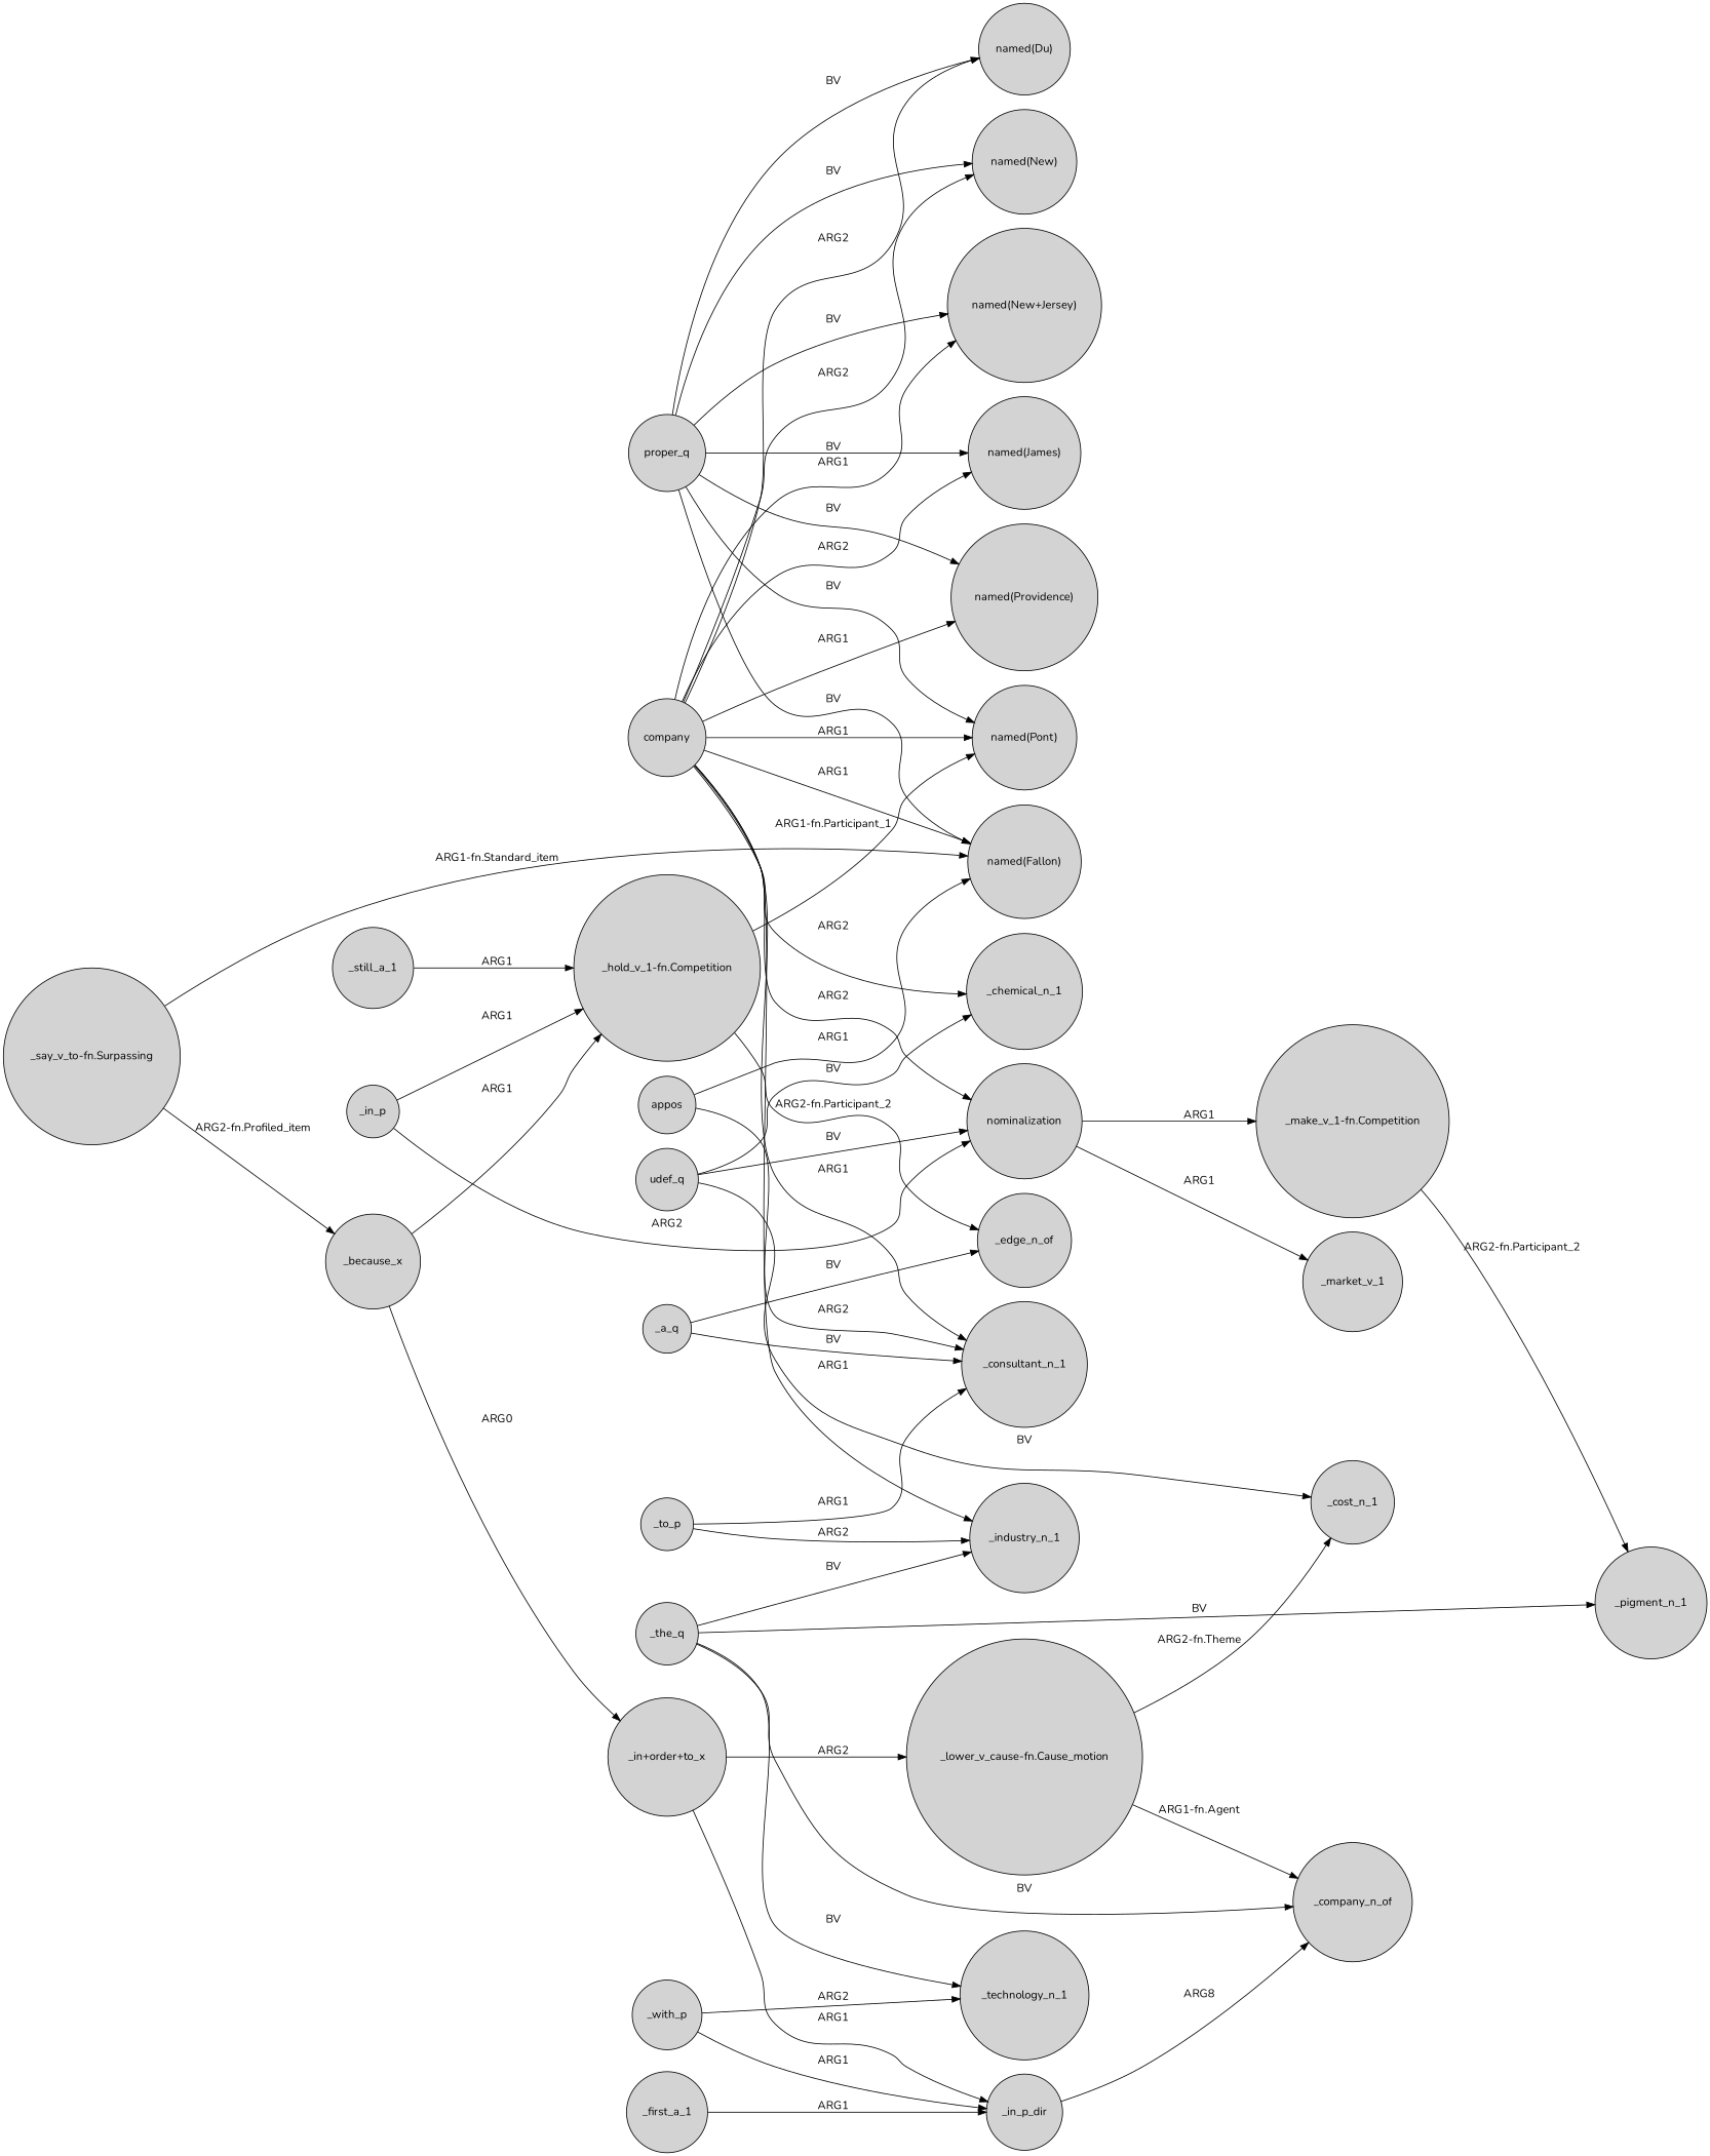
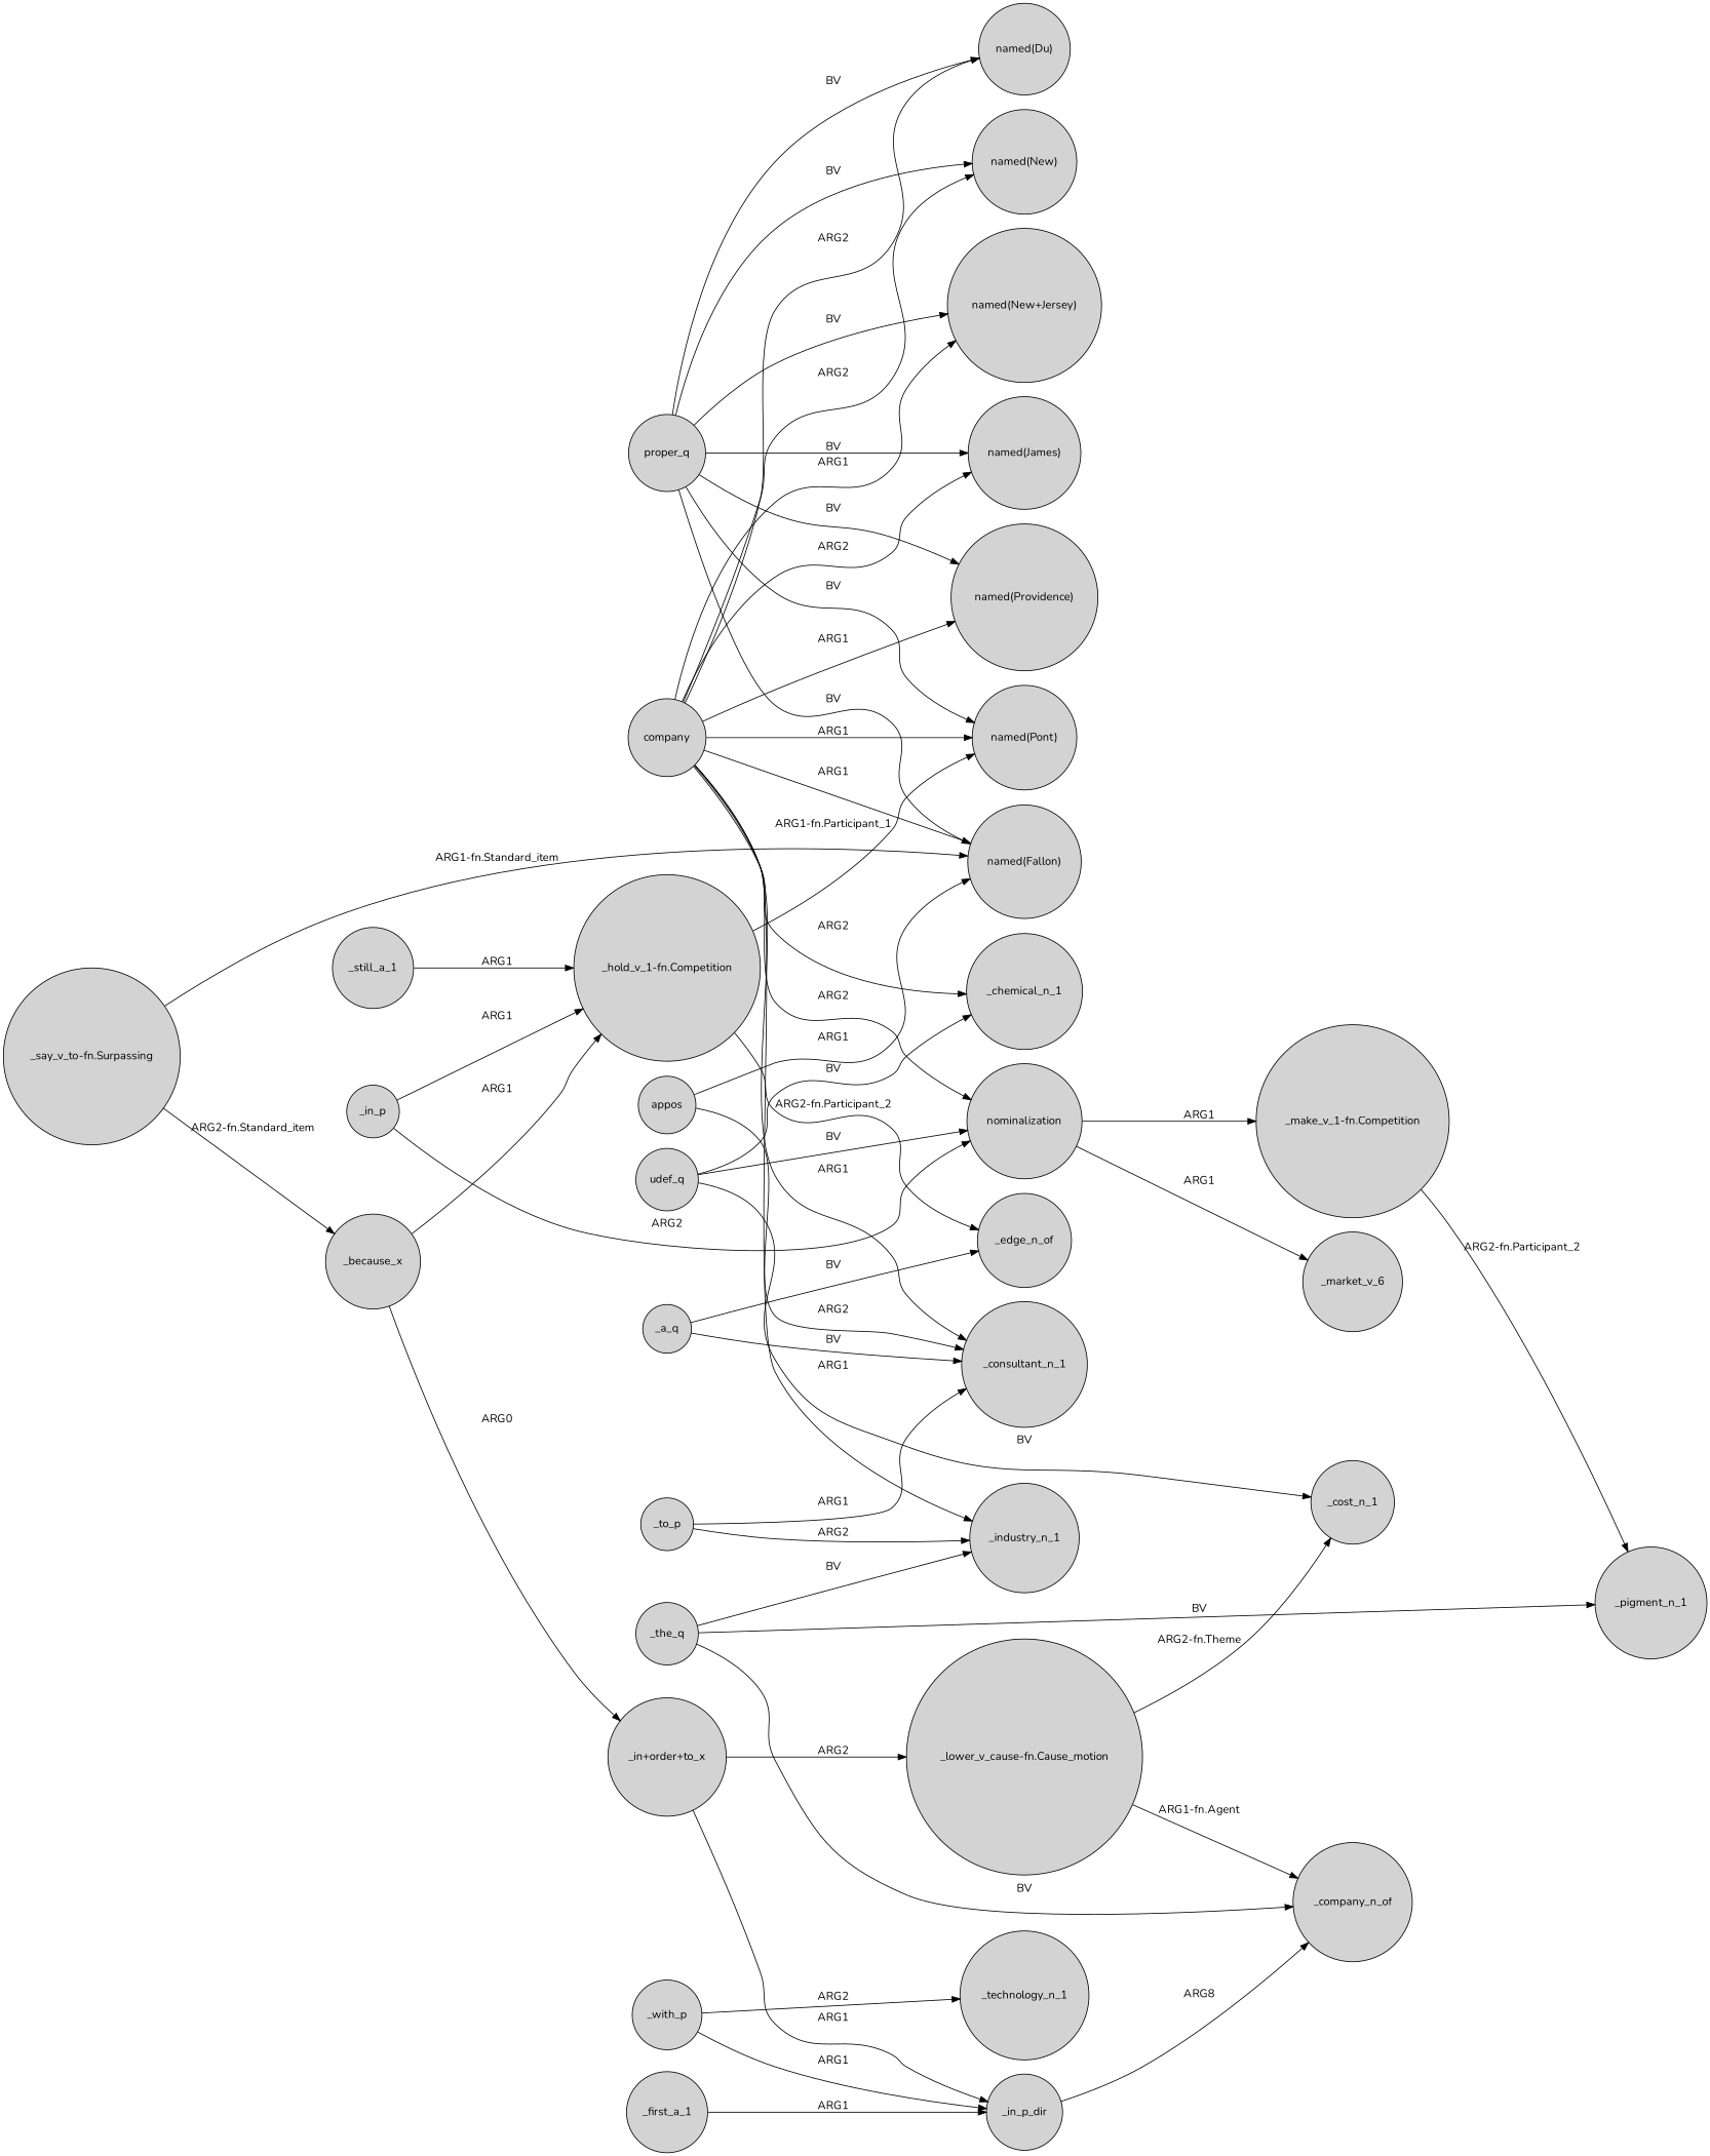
  digraph {
    fontname=Nunito
    rankdir=LR
    node [fontname=Nunito shape=circle style=filled]
    edge [fontname=Nunito]
    n1 [label=company]
    "named(Du)"
    "named(New+Jersey)"
    "named(Providence)"
    _consultant_n_1
    "named(James)"
    _chemical_n_1
    nominalization
    "named(New)"
    "named(Fallon)"
    "named(Pont)"
    _industry_n_1
-   _market_v_1
+   _market_v_1 [label=_market_v_6]
    "_make_v_1-fn.Competition"
    proper_q
    _a_q
    _edge_n_of
    _because_x
    "_in+order+to_x"
    "_hold_v_1-fn.Competition"
    "_lower_v_cause-fn.Cause_motion"
    _in_p_dir
    _cost_n_1
    _company_n_of
    _pigment_n_1
    appos
    udef_q
    _to_p
    _still_a_1
    _first_a_1
    _in_p
    _with_p
    _technology_n_1
    "_say_v_to-fn.Surpassing"
    _the_q
    n1 -> "named(Du)" [label=ARG2]
    n1 -> "named(New+Jersey)" [label=ARG1]
    n1 -> "named(Providence)" [label=ARG1]
    n1 -> _consultant_n_1 [label=ARG1]
    n1 -> "named(James)" [label=ARG2]
    n1 -> _chemical_n_1 [label=ARG2]
    n1 -> nominalization [label=ARG2]
    n1 -> "named(New)" [label=ARG2]
    n1 -> "named(Fallon)" [label=ARG1]
    n1 -> "named(Pont)" [label=ARG1]
    n1 -> _industry_n_1 [label=ARG1]
    nominalization -> _market_v_1 [label=ARG1]
    nominalization -> "_make_v_1-fn.Competition" [label=ARG1]
    "_make_v_1-fn.Competition" -> _pigment_n_1 [label="ARG2-fn.Participant_2"]
    proper_q -> "named(Du)" [label=BV]
    proper_q -> "named(New+Jersey)" [label=BV]
    proper_q -> "named(Providence)" [label=BV]
    proper_q -> "named(James)" [label=BV]
    proper_q -> "named(New)" [label=BV]
    proper_q -> "named(Fallon)" [label=BV]
    proper_q -> "named(Pont)" [label=BV]
    _a_q -> _consultant_n_1 [label=BV]
    _a_q -> _edge_n_of [label=BV]
    _because_x -> "_in+order+to_x" [label=ARG0]
    _because_x -> "_hold_v_1-fn.Competition" [label=ARG1]
    "_in+order+to_x" -> "_lower_v_cause-fn.Cause_motion" [label=ARG2]
    "_in+order+to_x" -> _in_p_dir [label=ARG1]
    "_hold_v_1-fn.Competition" -> "named(Pont)" [label="ARG1-fn.Participant_1"]
    "_hold_v_1-fn.Competition" -> _edge_n_of [label="ARG2-fn.Participant_2"]
    "_lower_v_cause-fn.Cause_motion" -> _cost_n_1 [label="ARG2-fn.Theme"]
    "_lower_v_cause-fn.Cause_motion" -> _company_n_of [label="ARG1-fn.Agent"]
    _in_p_dir -> _company_n_of [label=ARG8]
    appos -> _consultant_n_1 [label=ARG2]
    appos -> "named(Fallon)" [label=ARG1]
    udef_q -> _chemical_n_1 [label=BV]
    udef_q -> nominalization [label=BV]
    udef_q -> _cost_n_1 [label=BV]
    _to_p -> _consultant_n_1 [label=ARG1]
    _to_p -> _industry_n_1 [label=ARG2]
    _still_a_1 -> "_hold_v_1-fn.Competition" [label=ARG1]
    _first_a_1 -> _in_p_dir [label=ARG1]
    _in_p -> nominalization [label=ARG2]
    _in_p -> "_hold_v_1-fn.Competition" [label=ARG1]
    _with_p -> _in_p_dir [label=ARG1]
    _with_p -> _technology_n_1 [label=ARG2]
    "_say_v_to-fn.Surpassing" -> "named(Fallon)" [label="ARG1-fn.Standard_item"]
-   "_say_v_to-fn.Surpassing" -> _because_x [label="ARG2-fn.Profiled_item"]
+   "_say_v_to-fn.Surpassing" -> _because_x [label="ARG2-fn.Standard_item"]
    _the_q -> _industry_n_1 [label=BV]
    _the_q -> _company_n_of [label=BV]
    _the_q -> _pigment_n_1 [label=BV]
-   _the_q -> _technology_n_1 [label=BV]
  }
